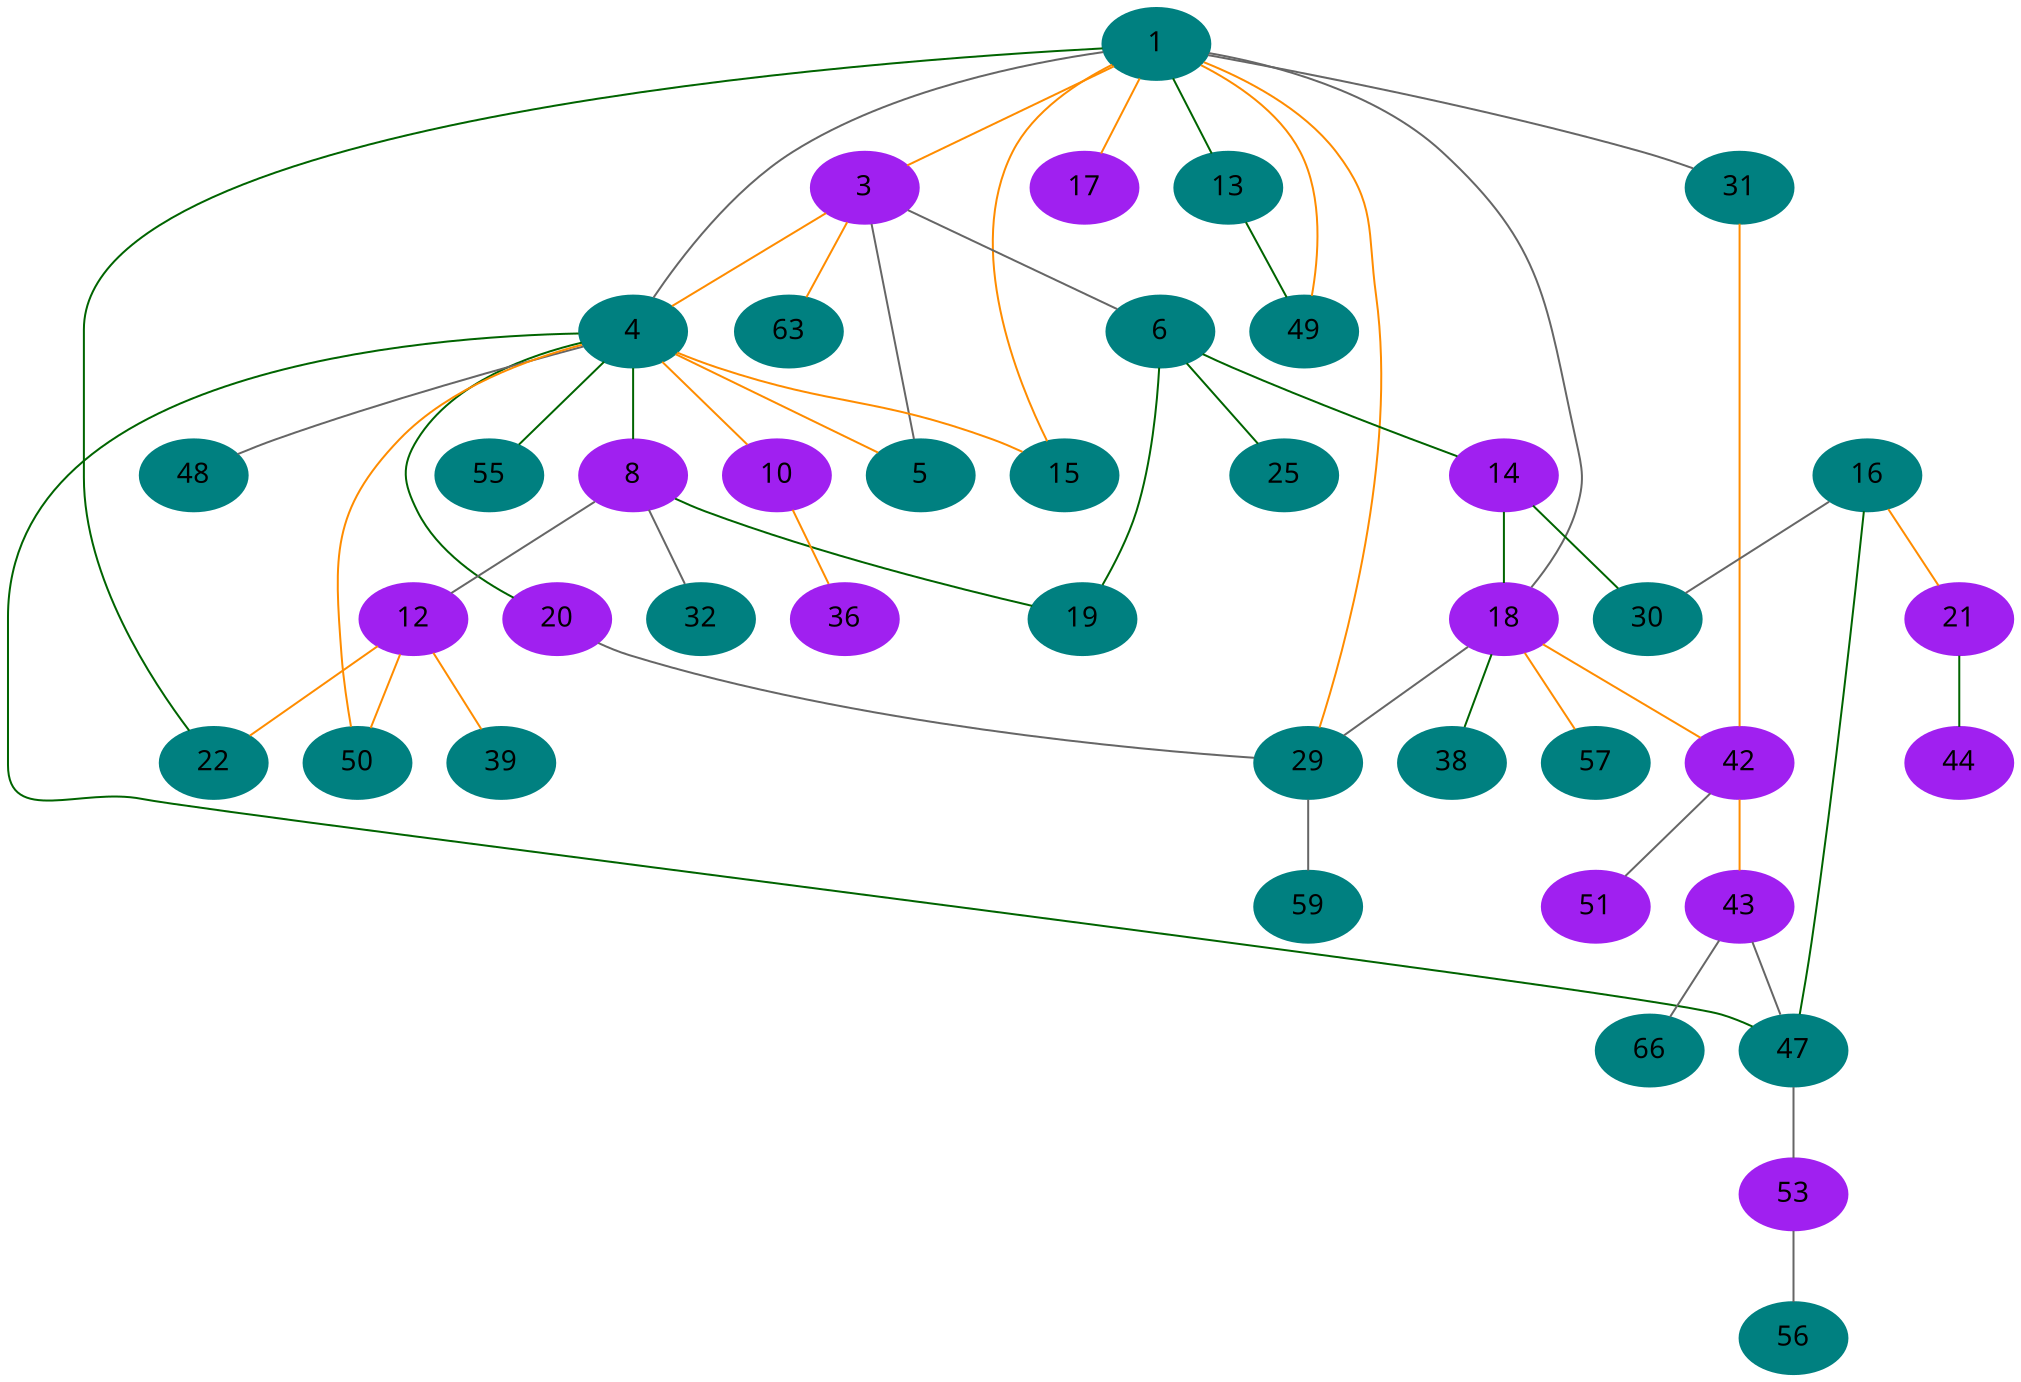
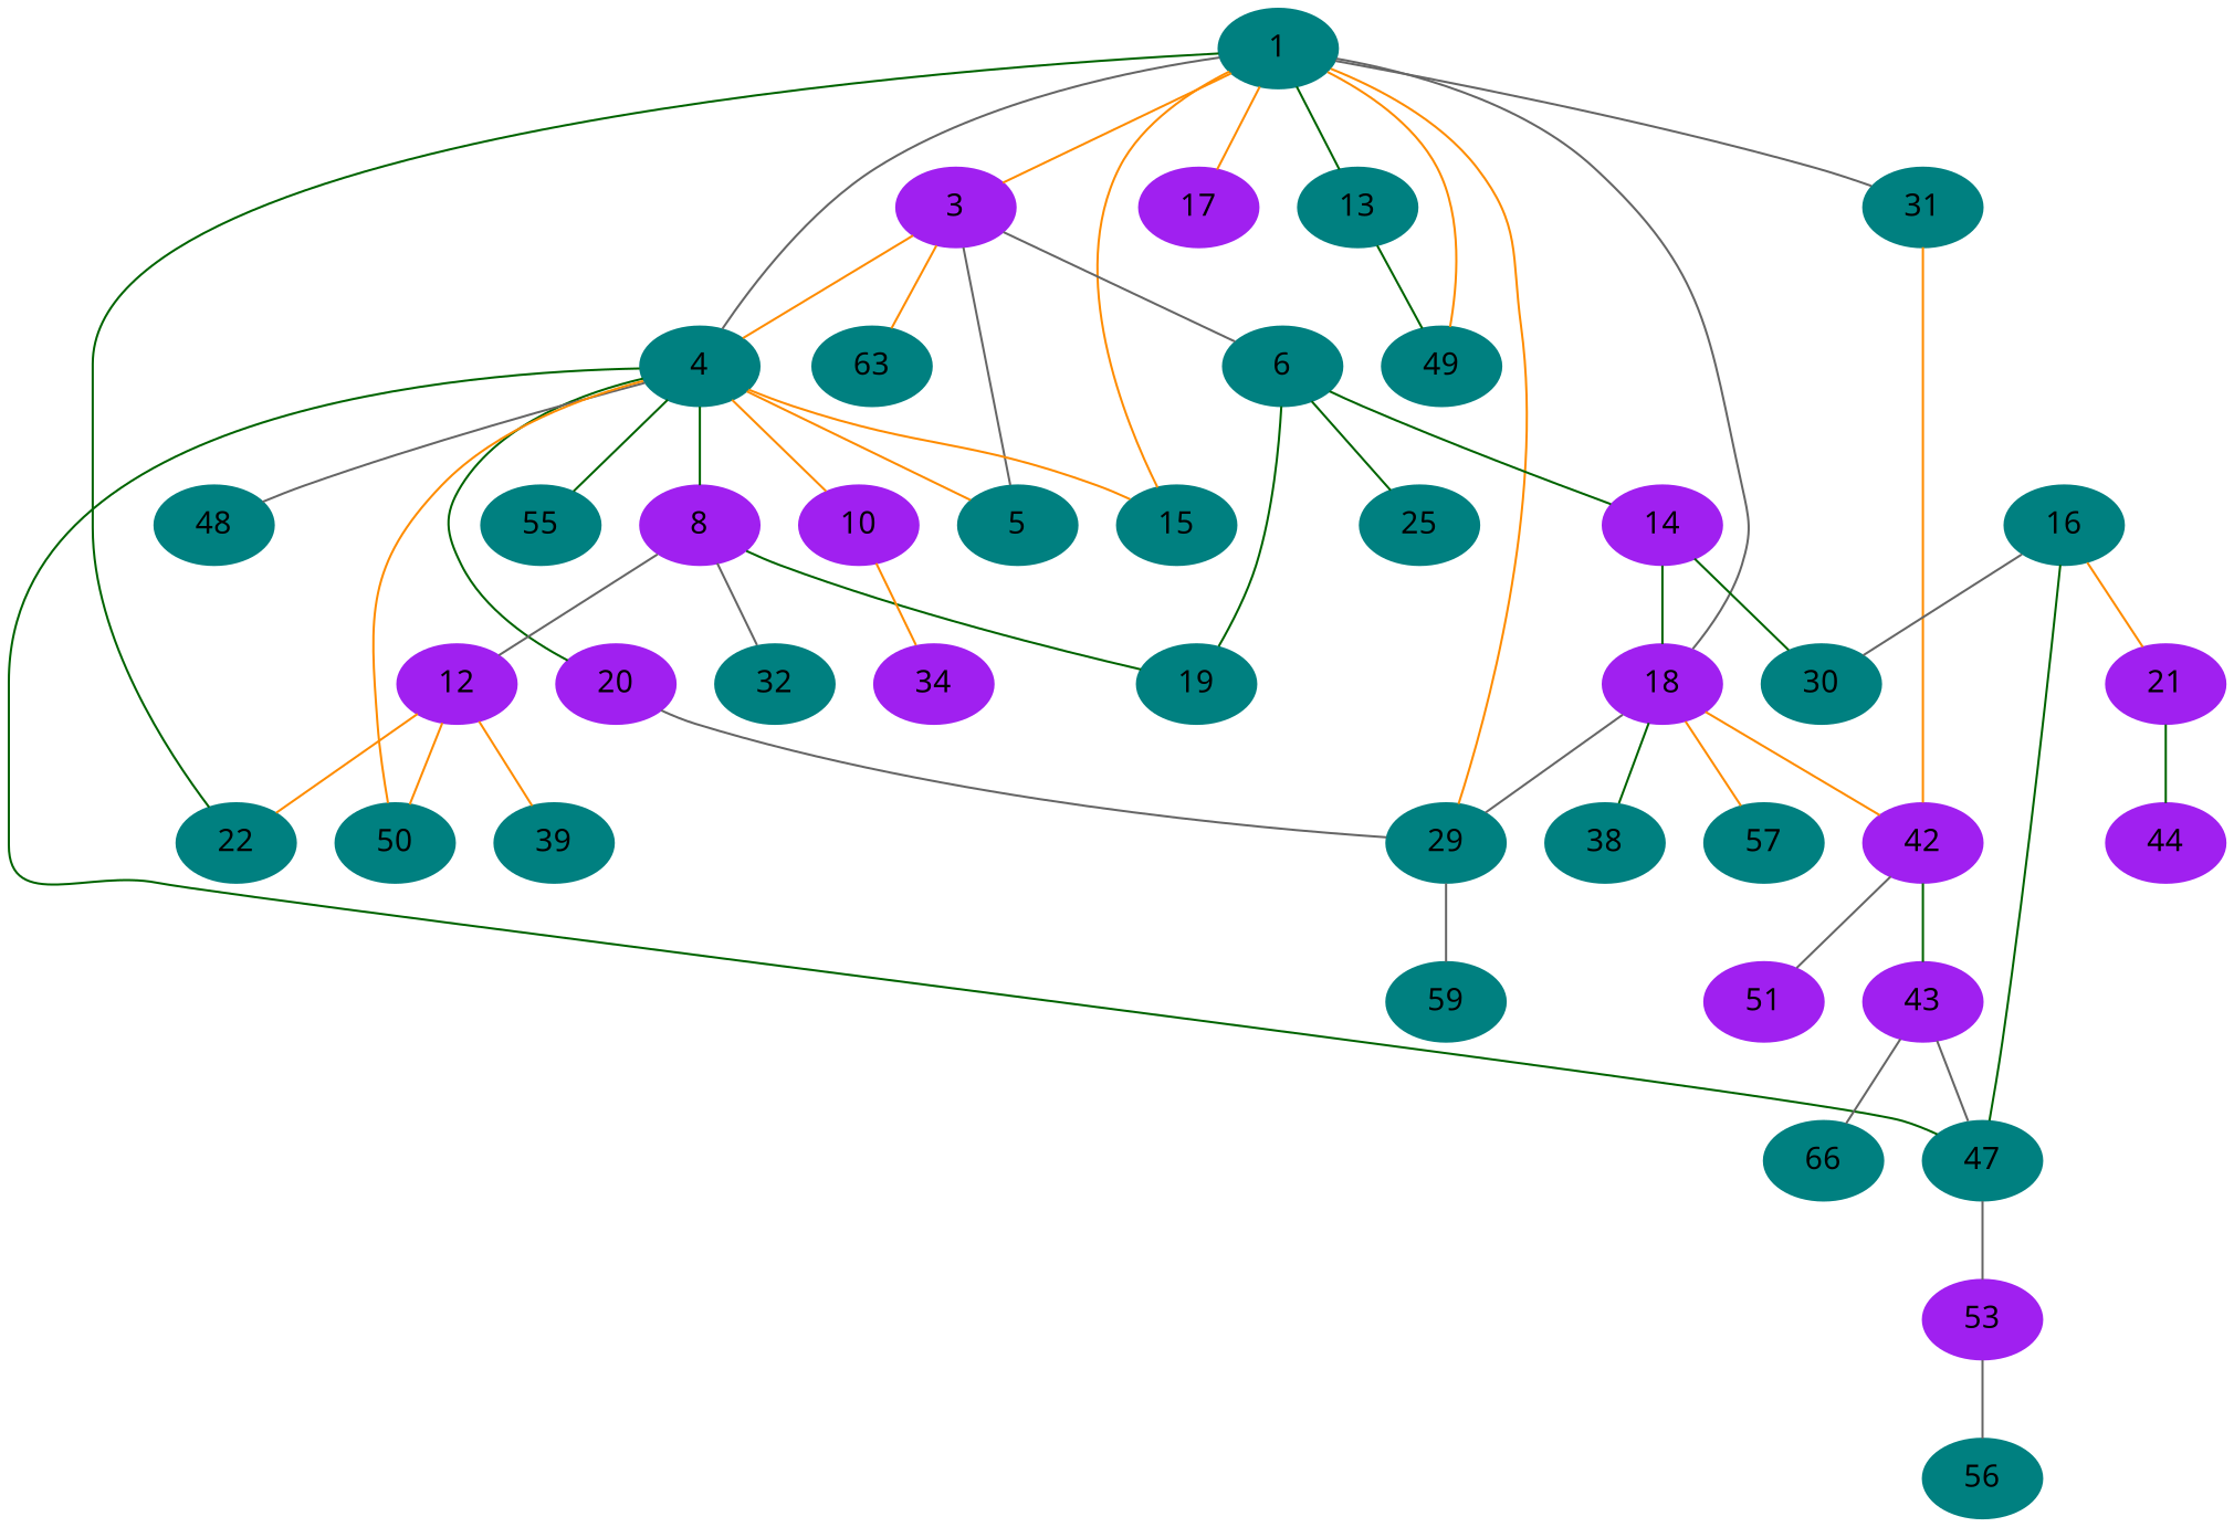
  graph {
    fontname="Noto Sans"
    node [color=teal fontname="Noto Sans" style=filled]
    edge [color=darkorange fontname="Noto Sans"]
    1 [super="+2"]
    3 [color=purple super="+62"]
    4 [super="+7"]
    13 [super="+65"]
    15 [super="+68"]
    17 [color=purple super="+41"]
    18 [color=purple super="+33"]
    22 [super="+23"]
    29 [super="+40"]
    31
    49
    5 [super="+58"]
    6 [super="+28"]
    63
    8 [color=purple super="+11"]
    10 [color=purple super="+45"]
    20 [color=purple]
    47 [super="+52"]
    48
    50
    55 [super="+61"]
    38
    42 [color=purple super="+54"]
    57
    59
    14 [color=purple super="+27"]
    19 [super="+36"]
    25
    12 [color=purple super="+26"]
    32
-   34 [color=purple label=36]
+   34 [color=purple]
    53 [color=purple]
    30 [super="+37"]
    39 [super="+67"]
    43 [color=purple super="+64"]
    66
    16 [super="+24"]
    21 [color=purple super="+35"]
    44 [color=purple]
    51 [color=purple]
    56 [super="+60"]
    1 -- 3
    1 -- 4 [color=gray40]
    1 -- 13 [color=darkgreen]
    1 -- 15
    1 -- 17
    1 -- 18 [color=gray40]
    1 -- 22 [color=darkgreen]
    1 -- 29
    1 -- 31 [color=gray40]
    1 -- 49
    3 -- 4
    3 -- 5 [color=gray40]
    3 -- 6 [color=gray40]
    3 -- 63
    4 -- 15
    4 -- 5
    4 -- 8 [color=darkgreen]
    4 -- 10
    4 -- 20 [color=darkgreen]
    4 -- 47 [color=darkgreen]
    4 -- 48 [color=gray40]
    4 -- 50
    4 -- 55 [color=darkgreen]
    13 -- 49 [color=darkgreen]
    18 -- 29 [color=gray40]
    18 -- 38 [color=darkgreen]
    18 -- 42
    18 -- 57
    29 -- 59 [color=gray40]
    31 -- 42
    6 -- 14 [color=darkgreen]
    6 -- 19 [color=darkgreen]
    6 -- 25 [color=darkgreen]
    8 -- 19 [color=darkgreen]
    8 -- 12 [color=gray40]
    8 -- 32 [color=gray40]
    10 -- 34
    20 -- 29 [color=gray40]
    47 -- 53 [color=gray40]
-   42 -- 43
+   42 -- 43 [color=darkgreen]
    42 -- 51 [color=gray40]
    14 -- 18 [color=darkgreen]
    14 -- 30 [color=darkgreen]
    12 -- 22 [weight=2]
    12 -- 50
    12 -- 39
    53 -- 56 [color=gray40]
    43 -- 47 [color=gray40]
    43 -- 66 [color=gray40]
    16 -- 47 [color=darkgreen]
    16 -- 30 [color=gray40]
    16 -- 21
    21 -- 44 [color=darkgreen]
  }
